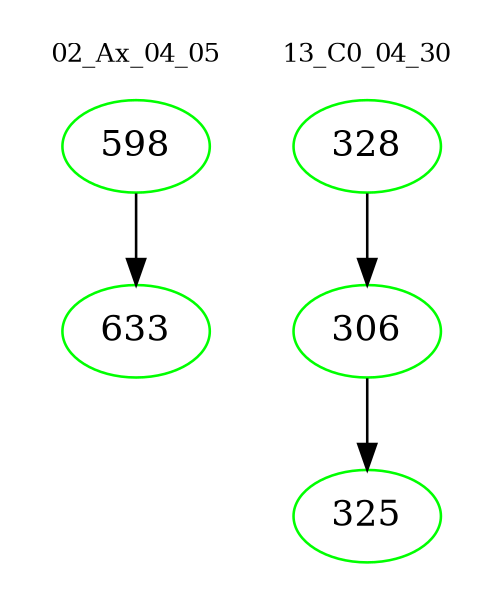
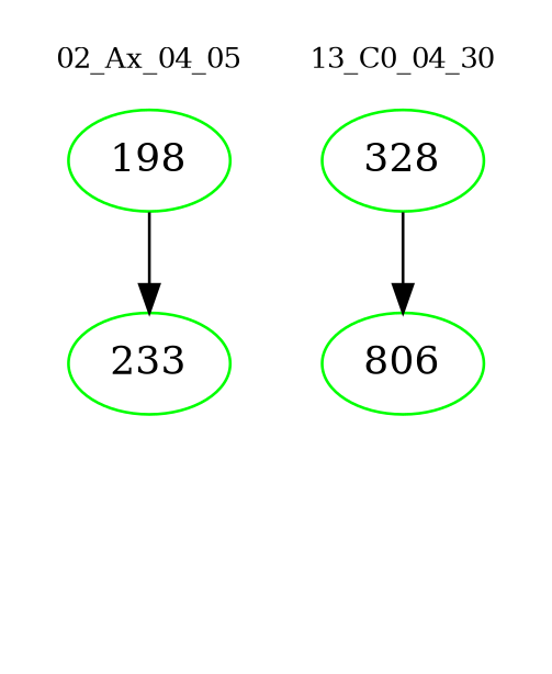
  digraph {
    node [color=green]
    edge [color=black]
-   n1 [label=598]
-   n2 [label=633]
+   n1 [label=198]
+   n2 [label=233]
    n3 [label=328]
-   n4 [label=306]
-   n5 [label=325]
+   n4 [label=806]
    subgraph cluster_1 {
      color=white
      fontsize=10
      label="02_Ax_04_05"
      n1
      n2
    }
    subgraph cluster_2 {
      color=white
      fontsize=10
      label="13_C0_04_30"
      n3
      n4
-     n5
    }
    n1 -> n2
    n3 -> n4
-   n4 -> n5
  }
